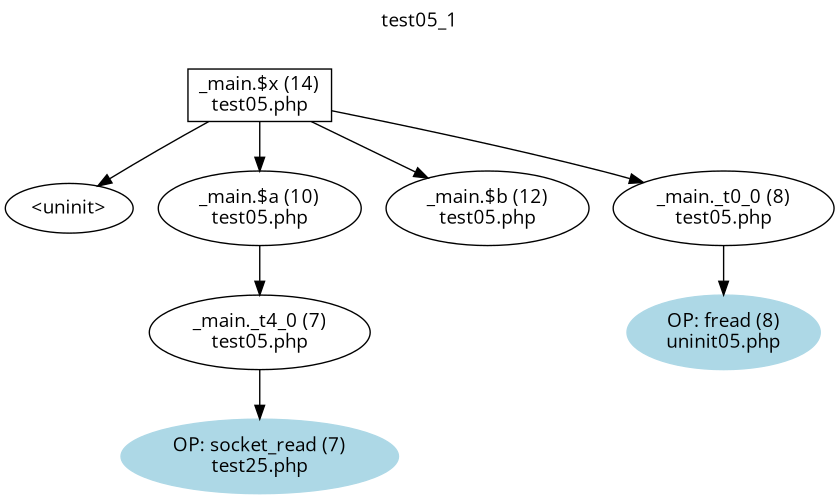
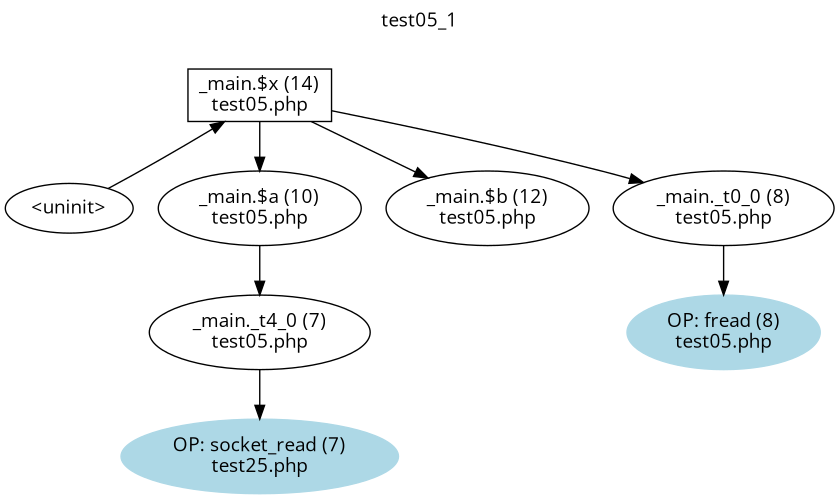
  digraph {
    fontname="Open Sans"
    label=test05_1
    labelloc=t
    node [fontname="Open Sans" shape=ellipse]
    edge [fontname="Open Sans"]
    n1 [label="_main.$x (14)\ntest05.php" shape=box]
    n2 [label="<uninit>"]
    n3 [label="_main.$a (10)\ntest05.php"]
    n4 [label="_main.$b (12)\ntest05.php"]
    n5 [label="_main._t0_0 (8)\ntest05.php"]
    n6 [label="_main._t4_0 (7)\ntest05.php"]
    n7 [color=lightblue label="OP: socket_read (7)\ntest25.php" style=filled]
-   n8 [color=lightblue label="OP: fread (8)\nuninit05.php" style=filled]
-   n1 -> n2
+   n8 [color=lightblue label="OP: fread (8)\ntest05.php" style=filled]
+   n2 -> n1
    n1 -> n3
    n1 -> n4
    n1 -> n5
    n3 -> n6
    n5 -> n8
    n6 -> n7
  }
